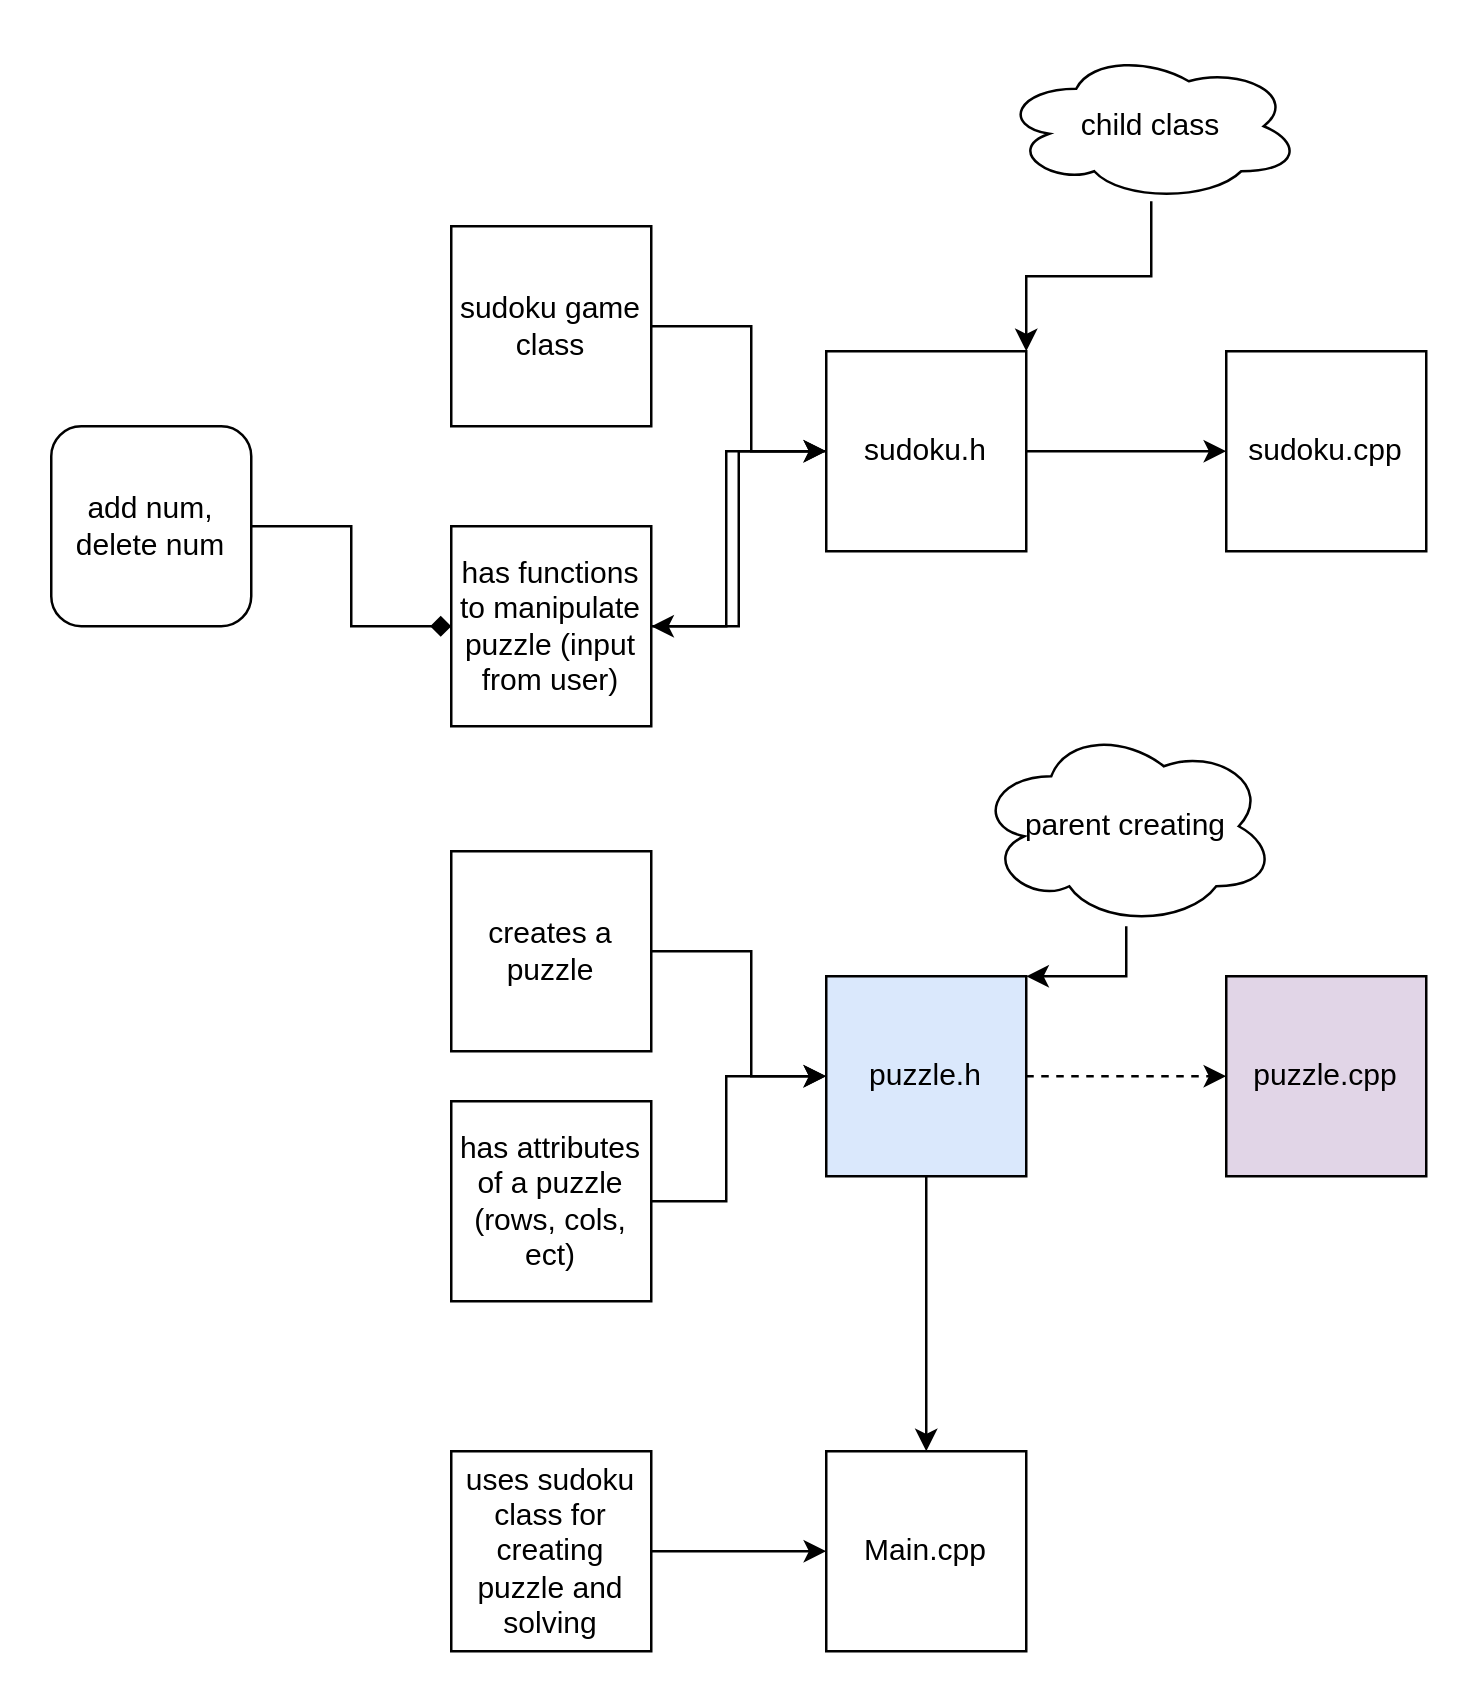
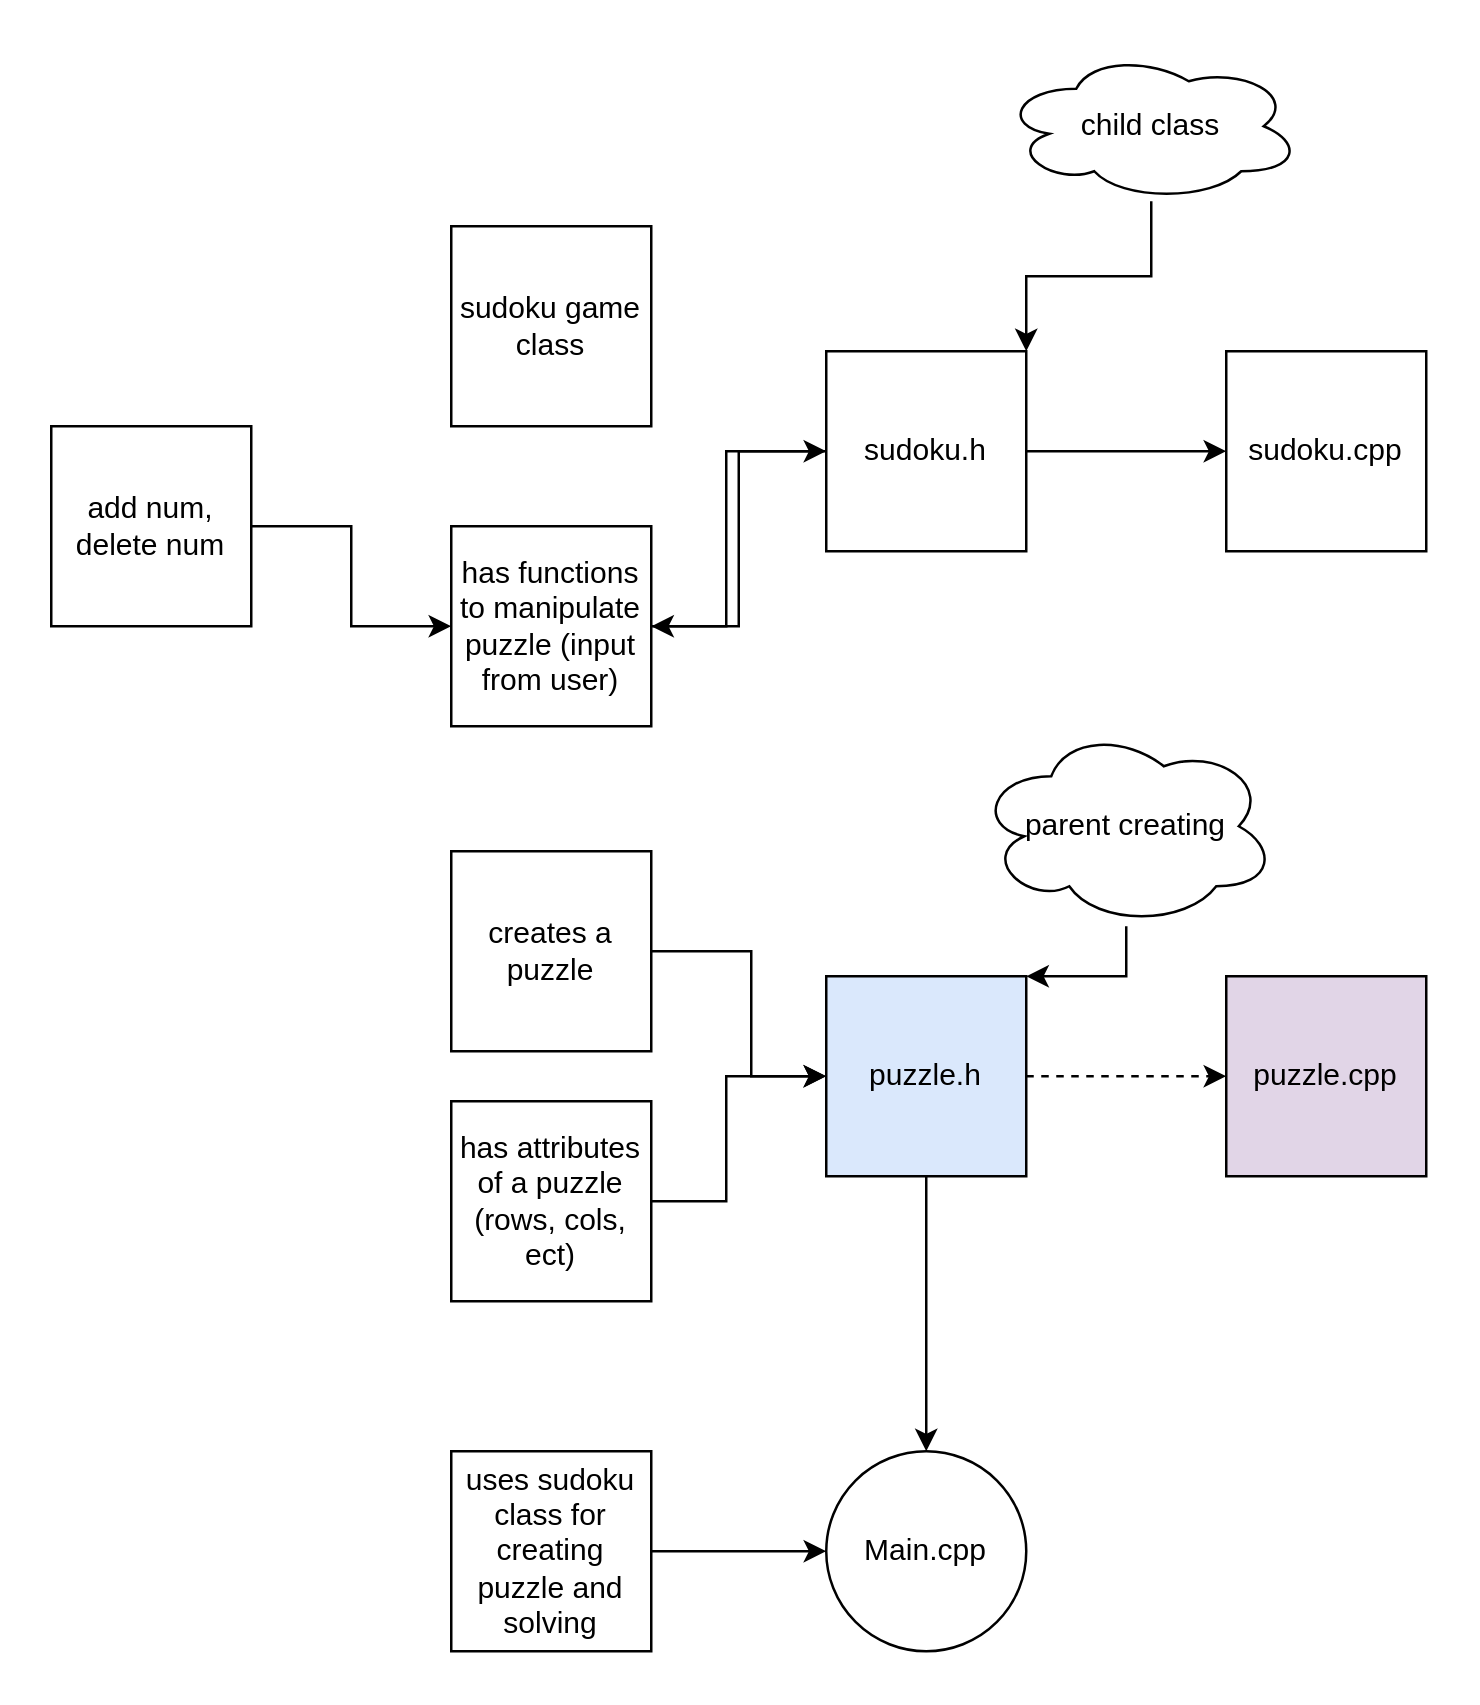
  <mxCell id="0" />
  <mxCell id="1" parent="0" />
- <mxCell id="2" value="Main.cpp" style="whiteSpace=wrap;html=1;aspect=fixed;" parent="1" vertex="1"><mxGeometry x="330" y="580" width="80" height="80" as="geometry" /></mxCell>
+ <mxCell id="2" value="Main.cpp" style="ellipse;whiteSpace=wrap;html=1;aspect=fixed;" parent="1" vertex="1"><mxGeometry x="330" y="580" width="80" height="80" as="geometry" /></mxCell>
  <mxCell id="3" style="edgeStyle=orthogonalEdgeStyle;rounded=0;orthogonalLoop=1;jettySize=auto;html=1;dashed=1;" parent="1" source="5" target="15" edge="1"><mxGeometry relative="1" as="geometry" /></mxCell>
  <mxCell id="4" style="edgeStyle=orthogonalEdgeStyle;rounded=0;orthogonalLoop=1;jettySize=auto;html=1;entryX=0.5;entryY=0;entryDx=0;entryDy=0;" parent="1" source="5" target="2" edge="1"><mxGeometry relative="1" as="geometry" /></mxCell>
  <mxCell id="5" value="puzzle.h" style="whiteSpace=wrap;html=1;aspect=fixed;fillColor=#dae8fc;" parent="1" vertex="1"><mxGeometry x="330" y="390" width="80" height="80" as="geometry" /></mxCell>
  <mxCell id="6" style="edgeStyle=orthogonalEdgeStyle;rounded=0;orthogonalLoop=1;jettySize=auto;html=1;entryX=0;entryY=0.5;entryDx=0;entryDy=0;" parent="1" source="8" target="16" edge="1"><mxGeometry relative="1" as="geometry" /></mxCell>
  <mxCell id="7" style="edgeStyle=orthogonalEdgeStyle;rounded=0;orthogonalLoop=1;jettySize=auto;html=1;" parent="1" source="8" target="20" edge="1"><mxGeometry relative="1" as="geometry" /></mxCell>
  <mxCell id="8" value="sudoku.h" style="whiteSpace=wrap;html=1;aspect=fixed;" parent="1" vertex="1"><mxGeometry x="330" y="140" width="80" height="80" as="geometry" /></mxCell>
  <mxCell id="9" style="edgeStyle=orthogonalEdgeStyle;rounded=0;orthogonalLoop=1;jettySize=auto;html=1;entryX=0;entryY=0.5;entryDx=0;entryDy=0;" parent="1" source="10" target="5" edge="1"><mxGeometry relative="1" as="geometry"><Array as="points"><mxPoint x="300" y="380" /><mxPoint x="300" y="430" /></Array></mxGeometry></mxCell>
  <mxCell id="10" value="creates a puzzle" style="whiteSpace=wrap;html=1;aspect=fixed;" parent="1" vertex="1"><mxGeometry x="180" y="340" width="80" height="80" as="geometry" /></mxCell>
  <mxCell id="11" style="edgeStyle=orthogonalEdgeStyle;rounded=0;orthogonalLoop=1;jettySize=auto;html=1;entryX=0;entryY=0.5;entryDx=0;entryDy=0;" parent="1" source="12" target="5" edge="1"><mxGeometry relative="1" as="geometry"><Array as="points"><mxPoint x="290" y="480" /><mxPoint x="290" y="430" /></Array></mxGeometry></mxCell>
  <mxCell id="12" value="has attributes of a puzzle (rows, cols, ect)" style="whiteSpace=wrap;html=1;aspect=fixed;" parent="1" vertex="1"><mxGeometry x="180" y="440" width="80" height="80" as="geometry" /></mxCell>
  <mxCell id="13" style="edgeStyle=orthogonalEdgeStyle;rounded=0;orthogonalLoop=1;jettySize=auto;html=1;" parent="1" source="14" target="2" edge="1"><mxGeometry relative="1" as="geometry" /></mxCell>
  <mxCell id="14" value="uses sudoku class for creating puzzle and solving" style="whiteSpace=wrap;html=1;aspect=fixed;" parent="1" vertex="1"><mxGeometry x="180" y="580" width="80" height="80" as="geometry" /></mxCell>
  <mxCell id="15" value="puzzle.cpp" style="whiteSpace=wrap;html=1;aspect=fixed;fillColor=#e1d5e7;" parent="1" vertex="1"><mxGeometry x="490" y="390" width="80" height="80" as="geometry" /></mxCell>
  <mxCell id="16" value="sudoku.cpp" style="whiteSpace=wrap;html=1;aspect=fixed;" parent="1" vertex="1"><mxGeometry x="490" y="140" width="80" height="80" as="geometry" /></mxCell>
- <mxCell id="17" style="edgeStyle=orthogonalEdgeStyle;rounded=0;orthogonalLoop=1;jettySize=auto;html=1;entryX=0;entryY=0.5;entryDx=0;entryDy=0;" parent="1" source="18" target="8" edge="1"><mxGeometry relative="1" as="geometry"><Array as="points"><mxPoint x="300" y="130" /><mxPoint x="300" y="180" /></Array></mxGeometry></mxCell>
  <mxCell id="18" value="sudoku game class" style="whiteSpace=wrap;html=1;aspect=fixed;" parent="1" vertex="1"><mxGeometry x="180" y="90" width="80" height="80" as="geometry" /></mxCell>
  <mxCell id="19" style="edgeStyle=orthogonalEdgeStyle;rounded=0;orthogonalLoop=1;jettySize=auto;html=1;" parent="1" source="20" edge="1"><mxGeometry relative="1" as="geometry"><mxPoint x="330" y="180" as="targetPoint" /><Array as="points"><mxPoint x="290" y="250" /><mxPoint x="290" y="180" /></Array></mxGeometry></mxCell>
  <mxCell id="20" value="has functions to manipulate puzzle (input from user)" style="whiteSpace=wrap;html=1;aspect=fixed;" parent="1" vertex="1"><mxGeometry x="180" y="210" width="80" height="80" as="geometry" /></mxCell>
- <mxCell id="21" style="edgeStyle=orthogonalEdgeStyle;rounded=0;orthogonalLoop=1;jettySize=auto;html=1;entryX=0;entryY=0.5;entryDx=0;entryDy=0;endArrow=diamond;" parent="1" source="22" target="20" edge="1"><mxGeometry relative="1" as="geometry" /></mxCell>
- <mxCell id="22" value="add num, delete num" style="whiteSpace=wrap;html=1;aspect=fixed;rounded=1;" parent="1" vertex="1"><mxGeometry y="170" width="80" height="80" as="geometry" x="20" /></mxCell>
+ <mxCell id="21" style="edgeStyle=orthogonalEdgeStyle;rounded=0;orthogonalLoop=1;jettySize=auto;html=1;entryX=0;entryY=0.5;entryDx=0;entryDy=0;" parent="1" source="22" target="20" edge="1"><mxGeometry relative="1" as="geometry" /></mxCell>
+ <mxCell id="22" value="add num, delete num" style="whiteSpace=wrap;html=1;aspect=fixed;" parent="1" vertex="1"><mxGeometry y="170" width="80" height="80" as="geometry" x="20" /></mxCell>
  <mxCell id="23" style="edgeStyle=orthogonalEdgeStyle;rounded=0;orthogonalLoop=1;jettySize=auto;html=1;entryX=1;entryY=0;entryDx=0;entryDy=0;" parent="1" source="24" target="5" edge="1"><mxGeometry relative="1" as="geometry" /></mxCell>
  <mxCell id="24" value="parent creating" style="ellipse;shape=cloud;whiteSpace=wrap;html=1;" parent="1" vertex="1"><mxGeometry x="390" y="290" width="120" height="80" as="geometry" /></mxCell>
  <mxCell id="25" style="edgeStyle=orthogonalEdgeStyle;rounded=0;orthogonalLoop=1;jettySize=auto;html=1;entryX=1;entryY=0;entryDx=0;entryDy=0;" parent="1" source="26" target="8" edge="1"><mxGeometry relative="1" as="geometry" /></mxCell>
  <mxCell id="26" value="child class" style="ellipse;shape=cloud;whiteSpace=wrap;html=1;" parent="1" vertex="1"><mxGeometry x="400" y="20" width="120" height="60" as="geometry" /></mxCell>
